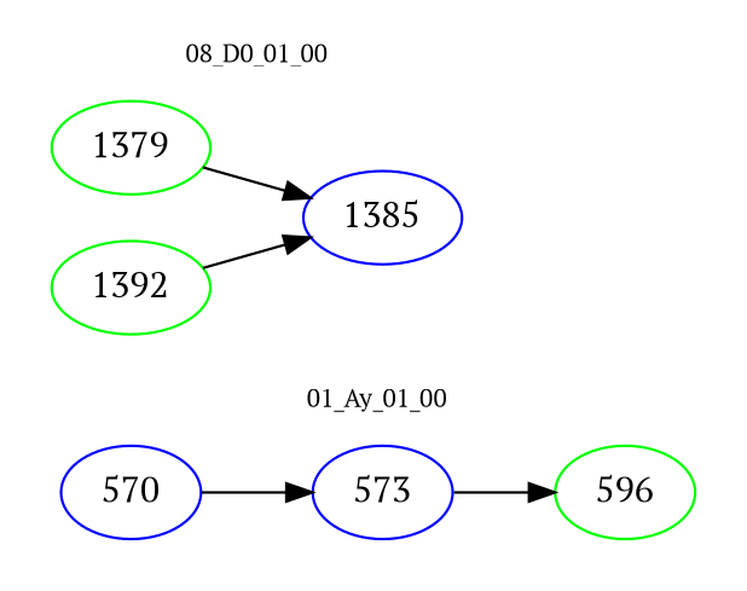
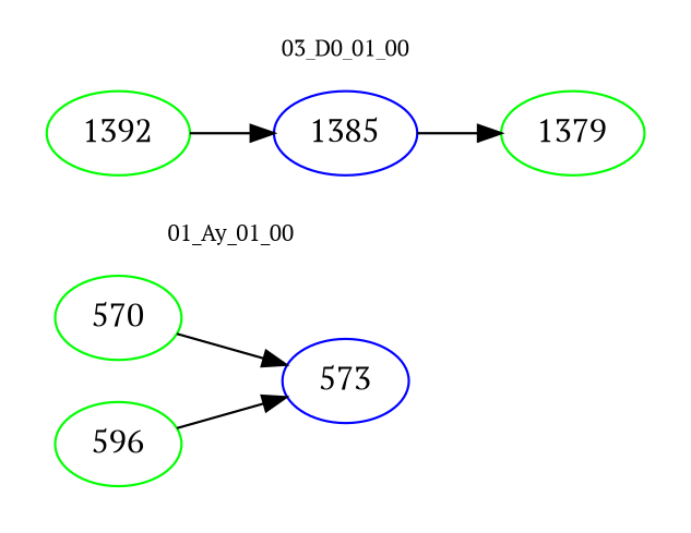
  digraph {
    fontname="PT Serif"
    rankdir=LR
    node [color=green fontname="PT Serif"]
    edge [color=black fontname="PT Serif"]
    n1 [color=blue label=573]
-   n2 [color=blue label=570]
+   n2 [label=570]
    n3 [label=596]
    n4 [color=blue label=1385]
    n5 [label=1379]
    n6 [label=1392]
    subgraph cluster_1 {
      color=white
      fontsize=10
      label="01_Ay_01_00"
      n1
      n2
      n3
    }
    subgraph cluster_2 {
      color=white
      fontsize=10
-     label="08_D0_01_00"
+     label="03_D0_01_00"
      n4
      n5
      n6
    }
-   n1 -> n3
+   n3 -> n1
    n2 -> n1
-   n5 -> n4
+   n4 -> n5
    n6 -> n4
  }
